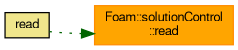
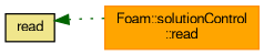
  digraph {
    rankdir=LR
    node [fontname=FreeSans fontsize=10 shape=record style=filled]
    n1 [color=black fillcolor=khaki fontcolor=black height=0.2 label=read width=0.4]
    n2 [color=darkorange height=0.2 label="Foam::solutionControl\l::read" width=0.4 fillcolor=orange]
-   n1 -> n2 [color=darkgreen fontname=FreeSans fontsize=10 labelfontname=FreeSans labelfontsize=10 style=dotted]
+   n2 -> n1 [color=darkgreen fontname=FreeSans fontsize=10 labelfontname=FreeSans labelfontsize=10 style=dotted]
  }
